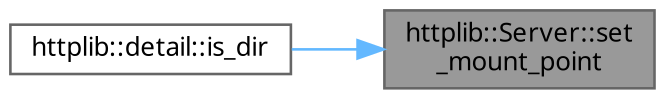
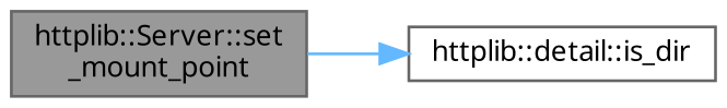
  digraph {
    rankdir=LR
    fontname="Noto Sans"
    node [fontname="Noto Sans" fontsize=10 shape=box style=filled]
    n1 [color=gray40 fillcolor=grey60 fontcolor=black height=0.2 label="httplib::Server::set\l_mount_point" width=0.4]
    n2 [color=grey40 fillcolor=white height=0.2 label="httplib::detail::is_dir" width=0.4]
-   n2 -> n1 [color=steelblue1 fontname="Noto Sans" fontsize=10 labelfontname=Helvetica labelfontsize=10 style=solid]
+   n1 -> n2 [color=steelblue1 fontname="Noto Sans" fontsize=10 labelfontname=Helvetica labelfontsize=10 style=solid]
  }
